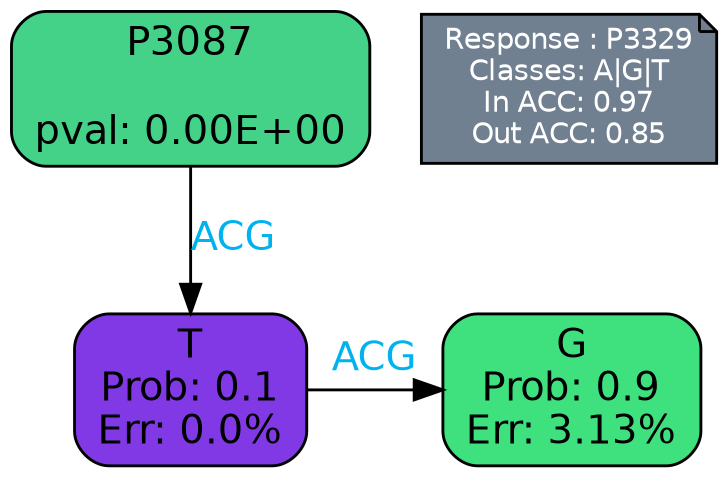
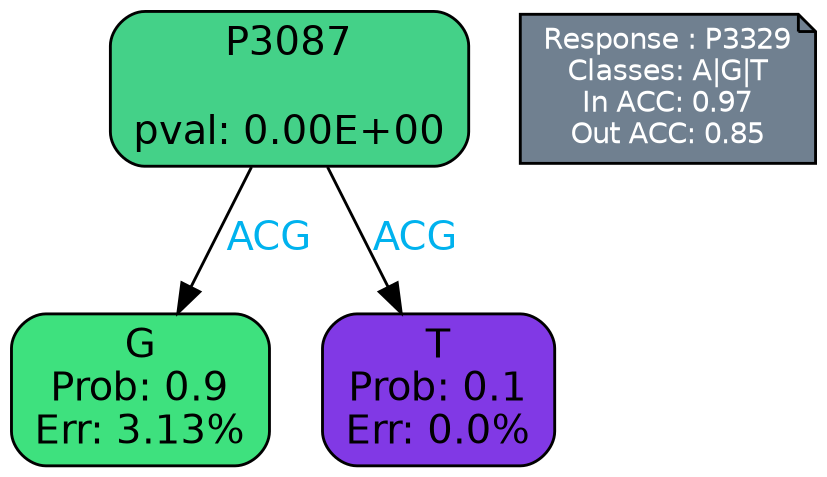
  digraph {
    ranksep=equally
    splines=polylines
    node [color=black fontname=helvetica shape=box style="filled, rounded"]
    edge [fontcolor=deepskyblue2 fontname=helvetica]
    n1 [fillcolor="#3ee17e" label="G\nProb: 0.9\nErr: 3.13%"]
    n2 [fillcolor="#8139e5" label="T\nProb: 0.1\nErr: 0.0%"]
    n3 [align=left fillcolor=slategray fontcolor=white fontsize=10 label="Response : P3329\nClasses: A|G|T\nIn ACC: 0.97\nOut ACC: 0.85\n" shape=note style=filled]
    n4 [fillcolor="#44d188" label="P3087\n\npval: 0.00E+00"]
    subgraph sub_1 {
      rank=same
      n1
      n2
    }
    subgraph sub_2 {
      rank=same
      n3
      n4
    }
-   n2 -> n1 [label=ACG]
+   n4 -> n1 [label=ACG]
    n4 -> n2 [label=ACG]
  }
